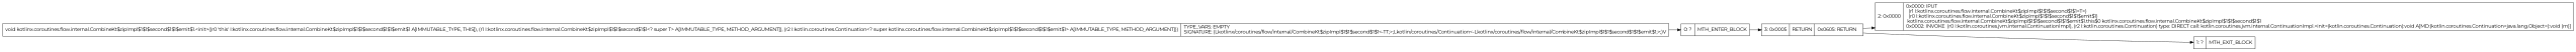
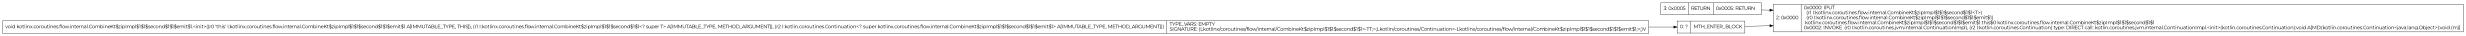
  digraph {
    fontname=Montserrat
    rankdir=LR
    node [fontname=Montserrat shape=record]
    edge [fontname=Montserrat]
    n1 [label="{0\:\ ?|MTH_ENTER_BLOCK\l}"]
    n2 [label="{2\:\ 0x0000|0x0000: IPUT  \l  (r1 I:kotlinx.coroutines.flow.internal.CombineKt$zipImpl$1$1$second$1$1\<T\>)\l  (r0 I:kotlinx.coroutines.flow.internal.CombineKt$zipImpl$1$1$second$1$1$emit$1)\l kotlinx.coroutines.flow.internal.CombineKt$zipImpl$1$1$second$1$1$emit$1.this$0 kotlinx.coroutines.flow.internal.CombineKt$zipImpl$1$1$second$1$1 \l0x0002: INVOKE  (r0 I:kotlin.coroutines.jvm.internal.ContinuationImpl), (r2 I:kotlin.coroutines.Continuation) type: DIRECT call: kotlin.coroutines.jvm.internal.ContinuationImpl.\<init\>(kotlin.coroutines.Continuation):void A[MD:(kotlin.coroutines.Continuation\<java.lang.Object\>):void (m)]\l}"]
-   n3 [label="{3\:\ 0x0005|RETURN\l|0x0605: RETURN   \l}"]
-   n4 [label="{1\:\ ?|MTH_EXIT_BLOCK\l}"]
+   n3 [label="{3\:\ 0x0005|RETURN\l|0x0005: RETURN   \l}"]
    n5 [label="{void kotlinx.coroutines.flow.internal.CombineKt$zipImpl$1$1$second$1$1$emit$1.\<init\>((r0 'this' I:kotlinx.coroutines.flow.internal.CombineKt$zipImpl$1$1$second$1$1$emit$1 A[IMMUTABLE_TYPE, THIS]), (r1 I:kotlinx.coroutines.flow.internal.CombineKt$zipImpl$1$1$second$1$1\<? super T\> A[IMMUTABLE_TYPE, METHOD_ARGUMENT]), (r2 I:kotlin.coroutines.Continuation\<? super kotlinx.coroutines.flow.internal.CombineKt$zipImpl$1$1$second$1$1$emit$1\> A[IMMUTABLE_TYPE, METHOD_ARGUMENT]))  | TYPE_VARS: EMPTY\lSIGNATURE: (Lkotlinx\/coroutines\/flow\/internal\/CombineKt$zipImpl$1$1$second$1$1\<\-TT;\>;Lkotlin\/coroutines\/Continuation\<\-Lkotlinx\/coroutines\/flow\/internal\/CombineKt$zipImpl$1$1$second$1$1$emit$1;\>;)V\l}"]
-   n1 -> n3
+   n1 -> n2
    n3 -> n2
-   n3 -> n4
    n5 -> n1
  }
